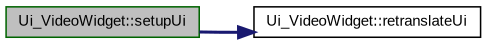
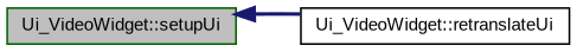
  digraph {
    rankdir=LR
    fontname="Liberation Sans"
    node [fontname="Liberation Sans" fontsize=10 shape=record style=filled]
    n1 [color=darkgreen fillcolor=grey75 fontcolor=black height=0.2 label="Ui_VideoWidget::setupUi" width=0.4]
    n2 [color=black fillcolor=white height=0.2 label="Ui_VideoWidget::retranslateUi" width=0.4]
-   n1 -> n2 [color=midnightblue fontname="Liberation Sans" fontsize=10 labelfontname=Helvetica labelfontsize=10 style=bold]
+   n2 -> n1 [color=midnightblue fontname="Liberation Sans" fontsize=10 labelfontname=Helvetica labelfontsize=10 style=bold]
  }
